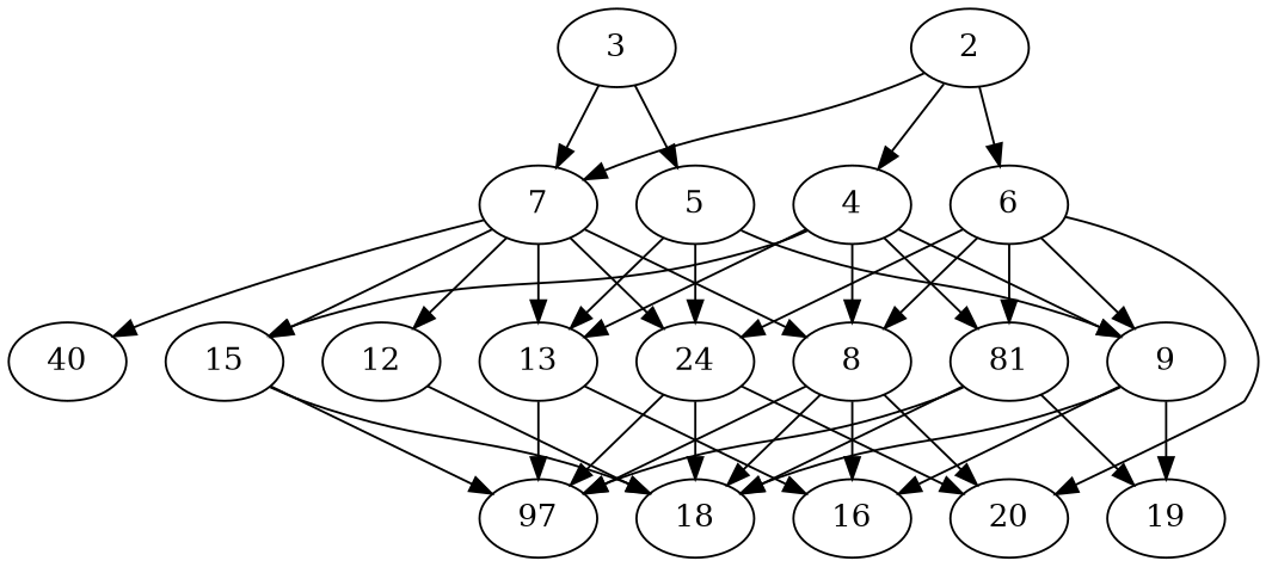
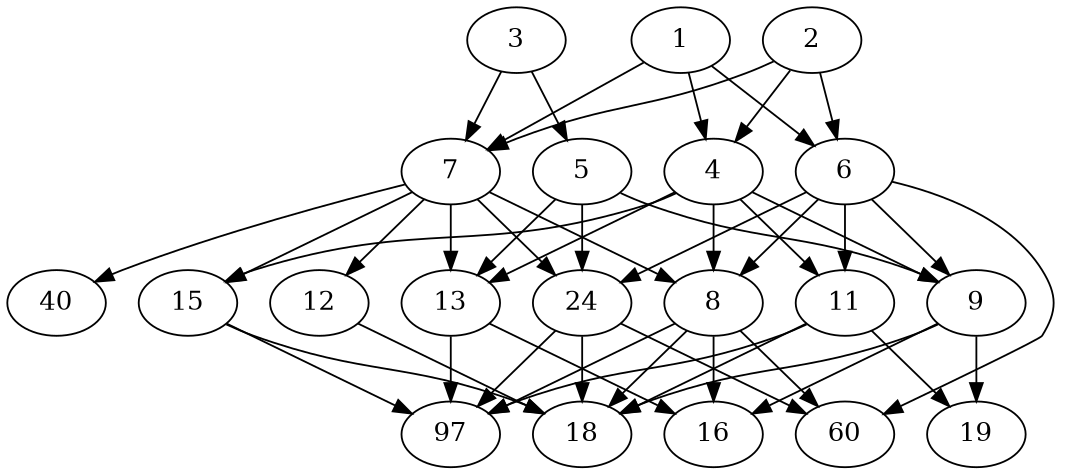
  digraph {
    node [alpha=0.16]
+   1 [alpha=0.12 expect_size=19532800]
    4 [alpha=0.02 expect_size=32148480]
    6 [alpha=0.03 expect_size=10926080]
    7 [alpha=0.01 expect_size=20911104]
    8 [alpha=0.13 expect_size=8160256]
    9 [alpha=0.17 expect_size=29989888]
-   11 [expect_size=27868160 label=81]
+   11 [expect_size=27868160]
    13 [expect_size=51429376]
    15 [alpha=0.10 expect_size=25744384]
    n10 [alpha=0.09 expect_size=20070400 label=24]
-   20 [alpha=0.07 expect_size=36585472]
+   20 [alpha=0.07 expect_size=36585472 label=60]
    12 [alpha=0.00 expect_size=9562112]
    n13 [expect_size=34862080 label=40]
    16 [alpha=0.03 expect_size=50004992]
    n15 [alpha=0.19 expect_size=10676224 label=97]
    18 [alpha=0.06 expect_size=12293120]
    19 [alpha=0.05 expect_size=43588608]
    2 [alpha=0.18 expect_size=43996160]
    3 [alpha=0.07 expect_size=25667584]
    5 [alpha=0.10 expect_size=33172480]
+   1 -> 4
+   1 -> 6
+   1 -> 7
    4 -> 8
    4 -> 9
    4 -> 11
    4 -> 13
    4 -> 15
    6 -> 8
    6 -> 9
    6 -> 11
    6 -> n10
    6 -> 20
    7 -> 8
    7 -> 13
    7 -> 15
    7 -> n10
    7 -> 12
    7 -> n13
    8 -> 20
    8 -> 16
    8 -> n15
    8 -> 18
    9 -> 16
    9 -> 18
    9 -> 19
    11 -> n15
    11 -> 18
    11 -> 19
    13 -> 16
    13 -> n15
    15 -> n15
    15 -> 18
    n10 -> 20
    n10 -> n15
    n10 -> 18
    12 -> 18
    2 -> 4
    2 -> 6
    2 -> 7
    3 -> 7
    3 -> 5
    5 -> 9
    5 -> 13
    5 -> n10
  }
